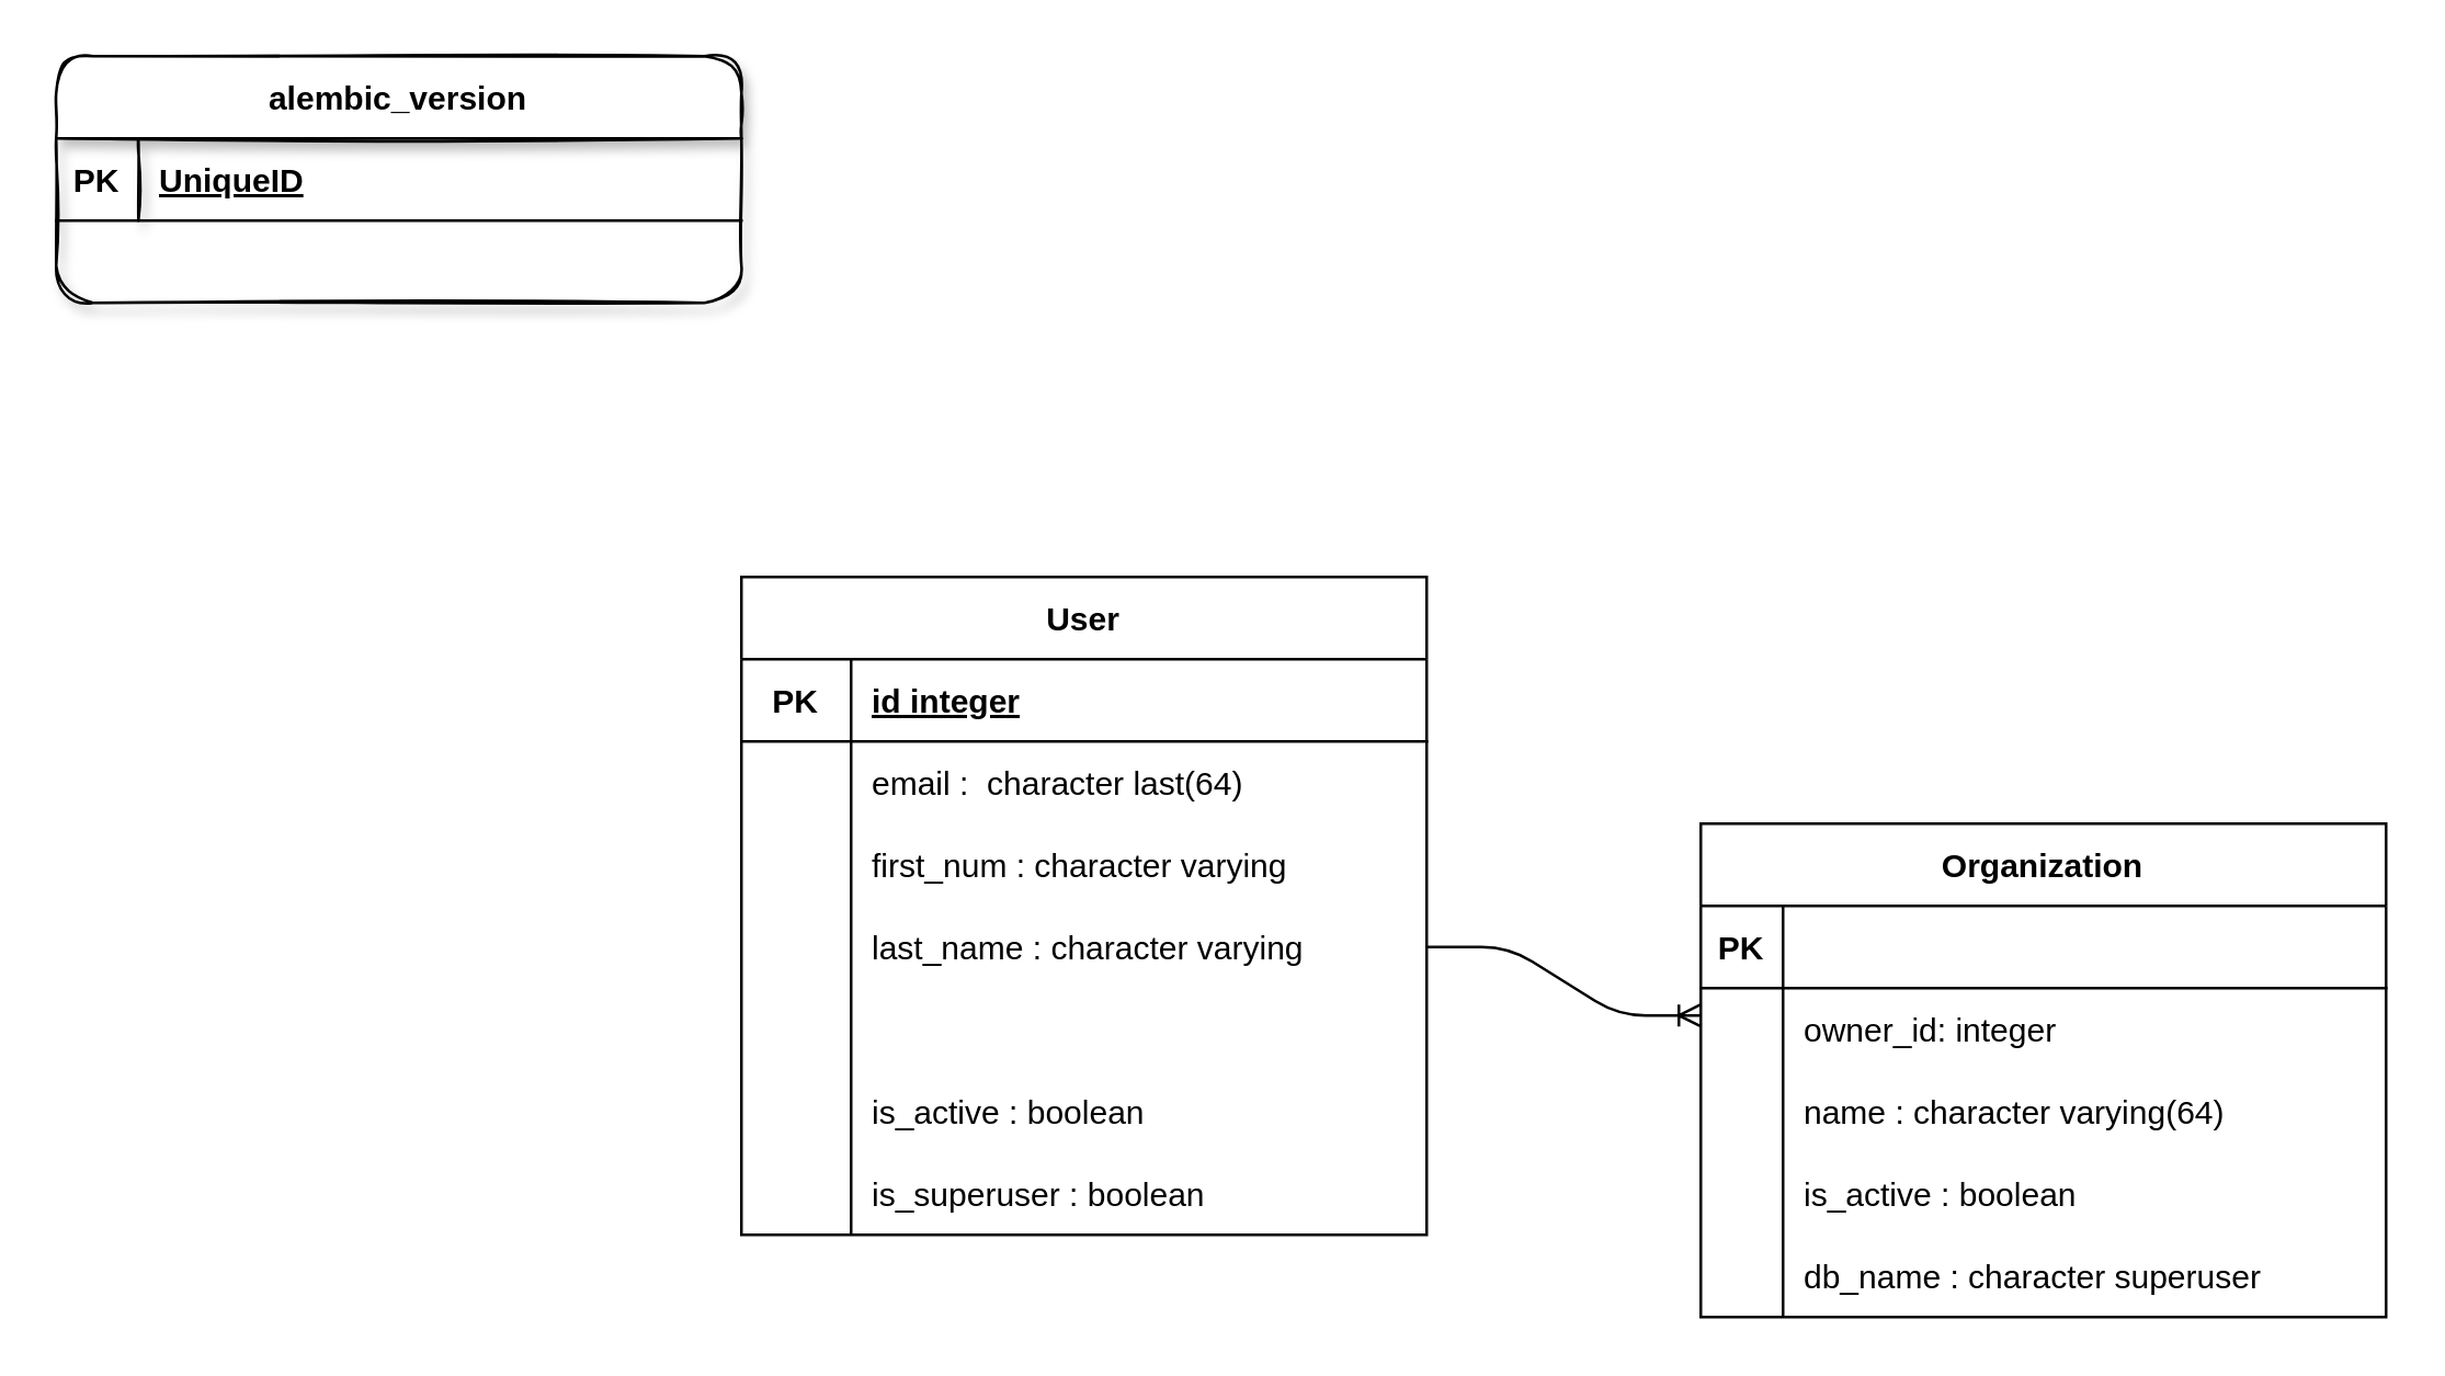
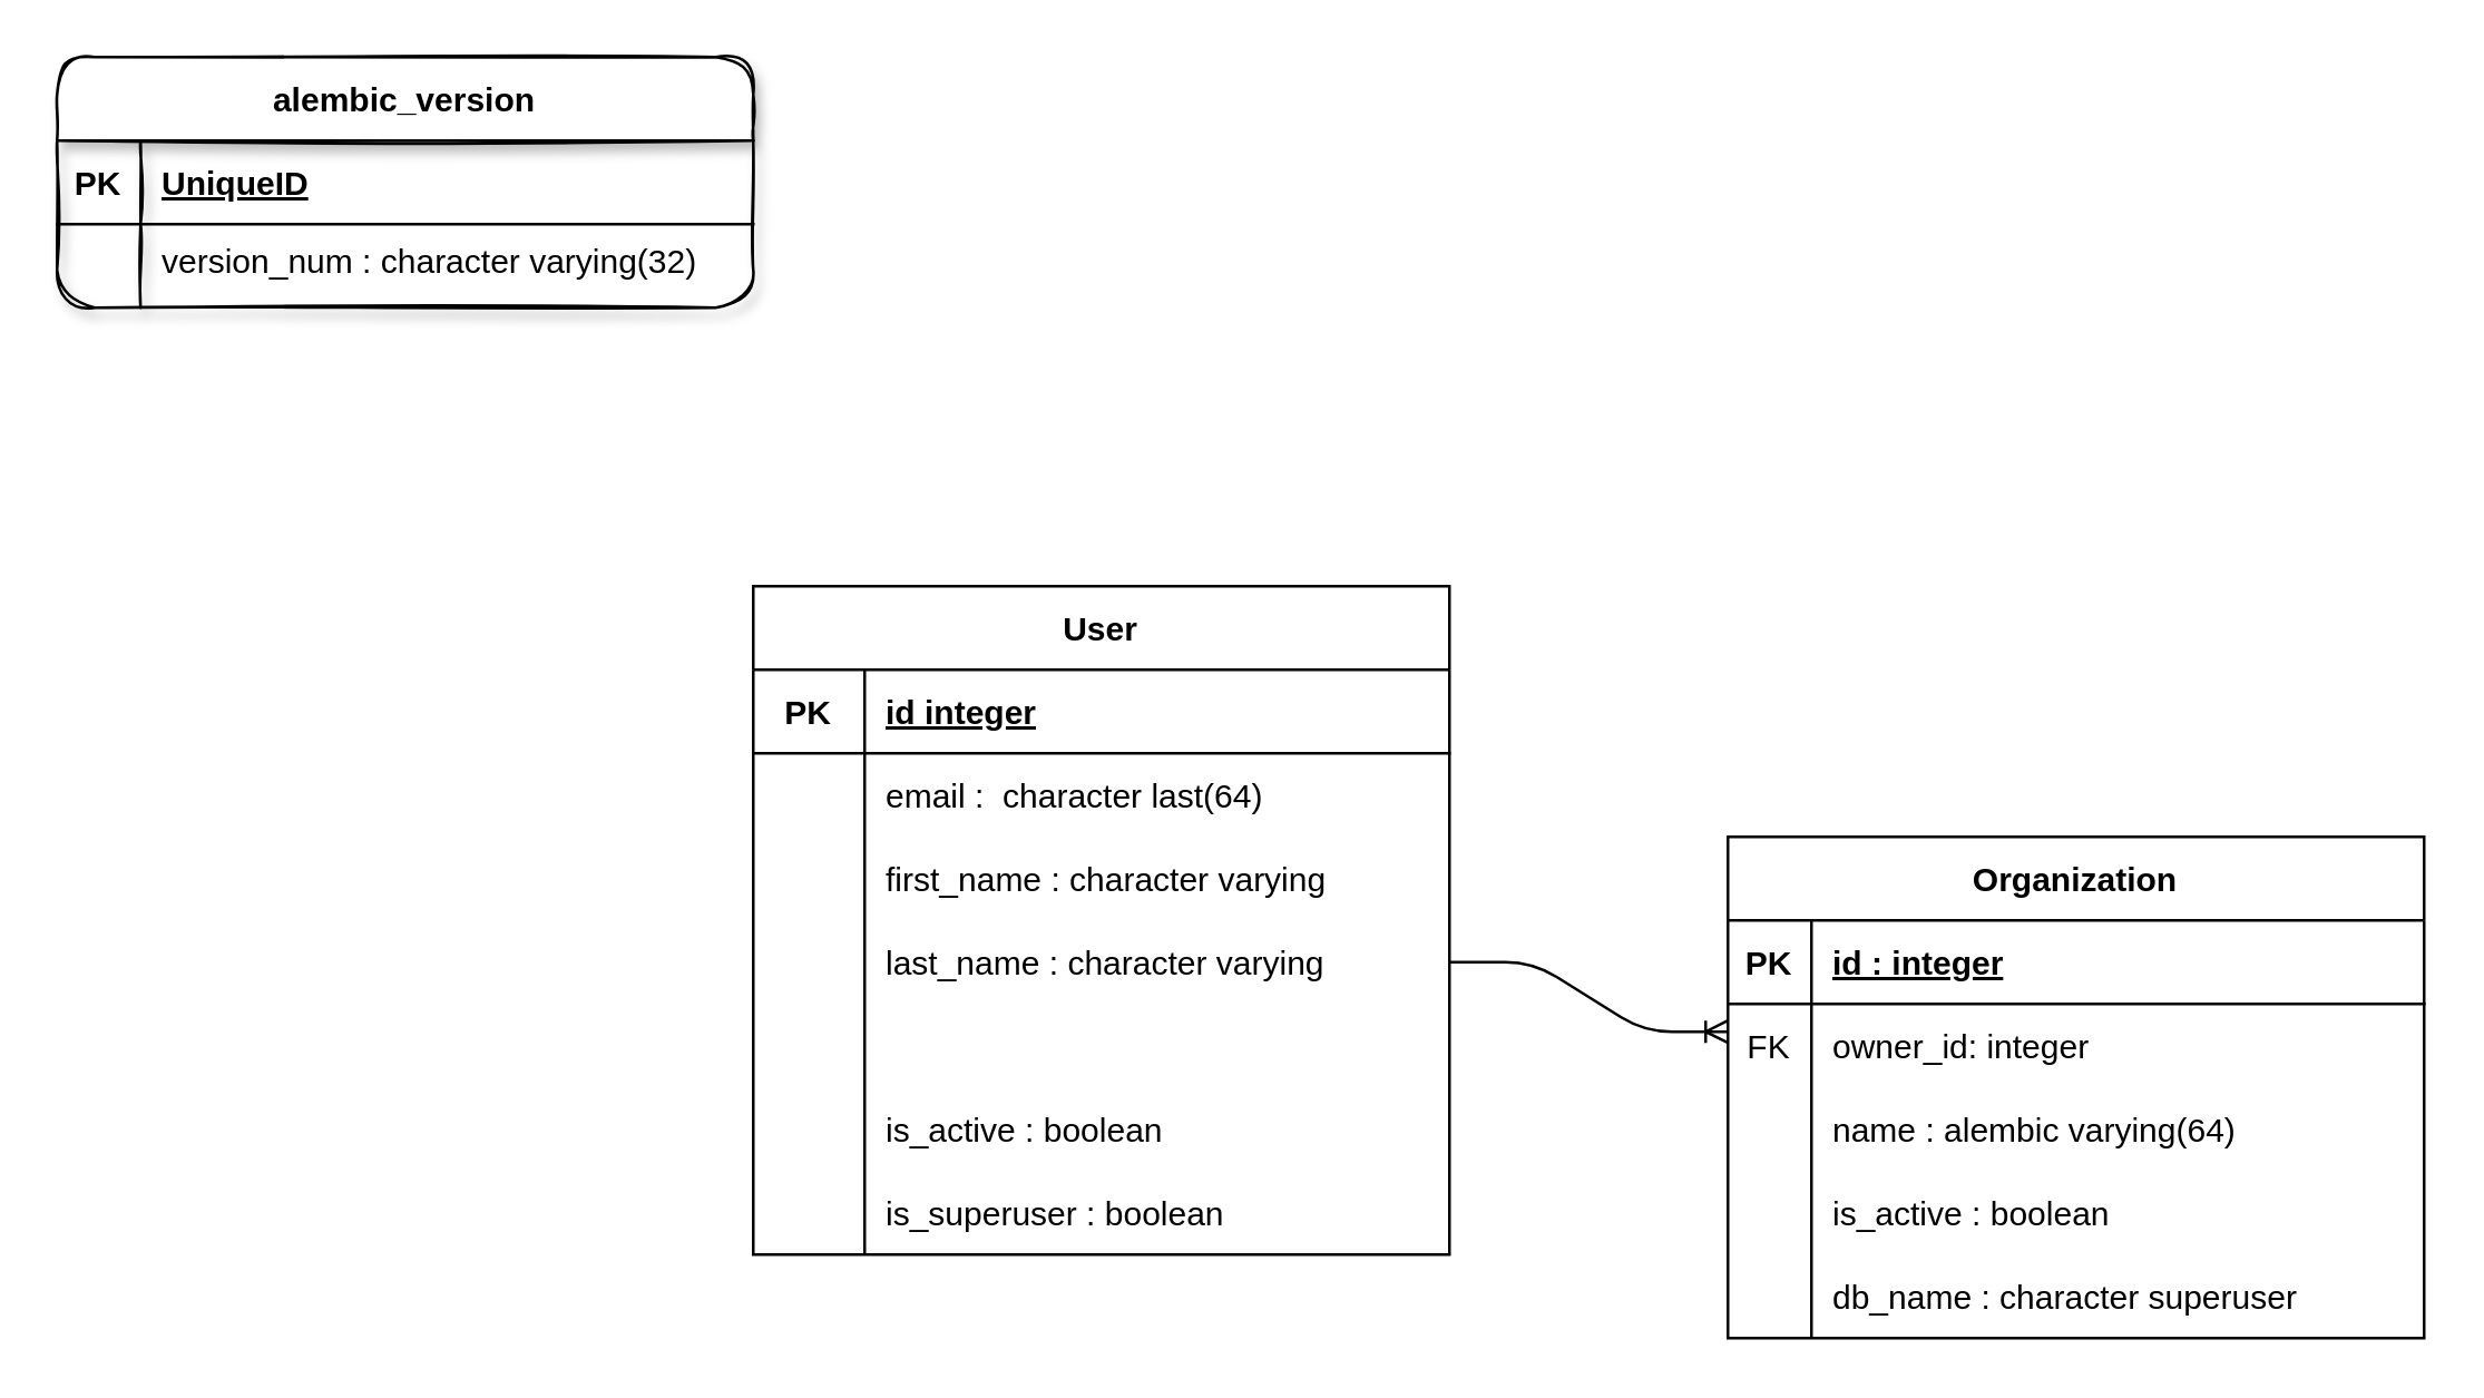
  <mxCell id="0" />
  <mxCell id="1" parent="0" />
  <mxCell id="2" value="Organization" style="shape=table;startSize=30;container=1;collapsible=1;childLayout=tableLayout;fixedRows=1;rowLines=0;fontStyle=1;align=center;resizeLast=1;" parent="1" vertex="1"><mxGeometry x="620" y="300" width="250" height="180" as="geometry"><mxRectangle x="510" y="110" width="110" height="30" as="alternateBounds" /></mxGeometry></mxCell>
  <mxCell id="3" value="" style="shape=partialRectangle;collapsible=0;dropTarget=0;pointerEvents=0;fillColor=none;points=[[0,0.5],[1,0.5]];portConstraint=eastwest;top=0;left=0;right=0;bottom=1;" parent="2" vertex="1"><mxGeometry y="30" width="250" height="30" as="geometry" /></mxCell>
  <mxCell id="4" value="PK" style="shape=partialRectangle;overflow=hidden;connectable=0;fillColor=none;top=0;left=0;bottom=0;right=0;fontStyle=1;" parent="3" vertex="1"><mxGeometry width="30" height="30" as="geometry"><mxRectangle width="30" height="30" as="alternateBounds" /></mxGeometry></mxCell>
+ <mxCell id="5" value="id : integer" style="shape=partialRectangle;overflow=hidden;connectable=0;fillColor=none;top=0;left=0;bottom=0;right=0;align=left;spacingLeft=6;fontStyle=5;" parent="3" vertex="1"><mxGeometry x="30" width="220" height="30" as="geometry"><mxRectangle width="220" height="30" as="alternateBounds" /></mxGeometry></mxCell>
  <mxCell id="6" value="" style="shape=partialRectangle;collapsible=0;dropTarget=0;pointerEvents=0;fillColor=none;points=[[0,0.5],[1,0.5]];portConstraint=eastwest;top=0;left=0;right=0;bottom=0;" parent="2" vertex="1"><mxGeometry y="60" width="250" height="30" as="geometry" /></mxCell>
+ <mxCell id="7" value="FK" style="shape=partialRectangle;overflow=hidden;connectable=0;fillColor=none;top=0;left=0;bottom=0;right=0;" parent="6" vertex="1"><mxGeometry width="30" height="30" as="geometry"><mxRectangle width="30" height="30" as="alternateBounds" /></mxGeometry></mxCell>
  <mxCell id="8" value="owner_id: integer" style="shape=partialRectangle;overflow=hidden;connectable=0;fillColor=none;top=0;left=0;bottom=0;right=0;align=left;spacingLeft=6;" parent="6" vertex="1"><mxGeometry x="30" width="220" height="30" as="geometry"><mxRectangle width="220" height="30" as="alternateBounds" /></mxGeometry></mxCell>
  <mxCell id="9" value="" style="shape=partialRectangle;collapsible=0;dropTarget=0;pointerEvents=0;fillColor=none;points=[[0,0.5],[1,0.5]];portConstraint=eastwest;top=0;left=0;right=0;bottom=0;" parent="2" vertex="1"><mxGeometry y="90" width="250" height="30" as="geometry" /></mxCell>
  <mxCell id="10" value="" style="shape=partialRectangle;overflow=hidden;connectable=0;fillColor=none;top=0;left=0;bottom=0;right=0;" parent="9" vertex="1"><mxGeometry width="30" height="30" as="geometry"><mxRectangle width="30" height="30" as="alternateBounds" /></mxGeometry></mxCell>
- <mxCell id="11" value="name : character varying(64)" style="shape=partialRectangle;overflow=hidden;connectable=0;fillColor=none;top=0;left=0;bottom=0;right=0;align=left;spacingLeft=6;" parent="9" vertex="1"><mxGeometry x="30" width="220" height="30" as="geometry"><mxRectangle width="220" height="30" as="alternateBounds" /></mxGeometry></mxCell>
+ <mxCell id="11" value="name : alembic varying(64)" style="shape=partialRectangle;overflow=hidden;connectable=0;fillColor=none;top=0;left=0;bottom=0;right=0;align=left;spacingLeft=6;" parent="9" vertex="1"><mxGeometry x="30" width="220" height="30" as="geometry"><mxRectangle width="220" height="30" as="alternateBounds" /></mxGeometry></mxCell>
  <mxCell id="12" value="" style="shape=partialRectangle;collapsible=0;dropTarget=0;pointerEvents=0;fillColor=none;points=[[0,0.5],[1,0.5]];portConstraint=eastwest;top=0;left=0;right=0;bottom=0;" parent="2" vertex="1"><mxGeometry y="120" width="250" height="30" as="geometry" /></mxCell>
  <mxCell id="13" value="" style="shape=partialRectangle;overflow=hidden;connectable=0;fillColor=none;top=0;left=0;bottom=0;right=0;" parent="12" vertex="1"><mxGeometry width="30" height="30" as="geometry"><mxRectangle width="30" height="30" as="alternateBounds" /></mxGeometry></mxCell>
  <mxCell id="14" value="is_active : boolean" style="shape=partialRectangle;overflow=hidden;connectable=0;fillColor=none;top=0;left=0;bottom=0;right=0;align=left;spacingLeft=6;" parent="12" vertex="1"><mxGeometry x="30" width="220" height="30" as="geometry"><mxRectangle width="220" height="30" as="alternateBounds" /></mxGeometry></mxCell>
  <mxCell id="15" value="" style="shape=partialRectangle;collapsible=0;dropTarget=0;pointerEvents=0;fillColor=none;points=[[0,0.5],[1,0.5]];portConstraint=eastwest;top=0;left=0;right=0;bottom=0;" parent="2" vertex="1"><mxGeometry y="150" width="250" height="30" as="geometry" /></mxCell>
  <mxCell id="16" value="" style="shape=partialRectangle;overflow=hidden;connectable=0;fillColor=none;top=0;left=0;bottom=0;right=0;" parent="15" vertex="1"><mxGeometry width="30" height="30" as="geometry"><mxRectangle width="30" height="30" as="alternateBounds" /></mxGeometry></mxCell>
  <mxCell id="17" value="db_name : character superuser" style="shape=partialRectangle;overflow=hidden;connectable=0;fillColor=none;top=0;left=0;bottom=0;right=0;align=left;spacingLeft=6;" parent="15" vertex="1"><mxGeometry x="30" width="220" height="30" as="geometry"><mxRectangle width="220" height="30" as="alternateBounds" /></mxGeometry></mxCell>
  <mxCell id="18" value="User" style="shape=table;startSize=30;container=1;collapsible=1;childLayout=tableLayout;fixedRows=1;rowLines=0;fontStyle=1;align=center;resizeLast=1;" parent="1" vertex="1"><mxGeometry x="270" y="210" width="250" height="240" as="geometry"><mxRectangle x="180" y="110" width="70" height="30" as="alternateBounds" /></mxGeometry></mxCell>
  <mxCell id="19" value="" style="shape=partialRectangle;collapsible=0;dropTarget=0;pointerEvents=0;fillColor=none;points=[[0,0.5],[1,0.5]];portConstraint=eastwest;top=0;left=0;right=0;bottom=1;" parent="18" vertex="1"><mxGeometry y="30" width="250" height="30" as="geometry" /></mxCell>
  <mxCell id="20" value="PK" style="shape=partialRectangle;overflow=hidden;connectable=0;fillColor=none;top=0;left=0;bottom=0;right=0;fontStyle=1;" parent="19" vertex="1"><mxGeometry width="40" height="30" as="geometry"><mxRectangle width="40" height="30" as="alternateBounds" /></mxGeometry></mxCell>
  <mxCell id="21" value="id integer" style="shape=partialRectangle;overflow=hidden;connectable=0;fillColor=none;top=0;left=0;bottom=0;right=0;align=left;spacingLeft=6;fontStyle=5;" parent="19" vertex="1"><mxGeometry x="40" width="210" height="30" as="geometry"><mxRectangle width="210" height="30" as="alternateBounds" /></mxGeometry></mxCell>
  <mxCell id="22" value="" style="shape=partialRectangle;collapsible=0;dropTarget=0;pointerEvents=0;fillColor=none;points=[[0,0.5],[1,0.5]];portConstraint=eastwest;top=0;left=0;right=0;bottom=0;" parent="18" vertex="1"><mxGeometry y="60" width="250" height="30" as="geometry" /></mxCell>
  <mxCell id="23" value="" style="shape=partialRectangle;overflow=hidden;connectable=0;fillColor=none;top=0;left=0;bottom=0;right=0;" parent="22" vertex="1"><mxGeometry width="40" height="30" as="geometry"><mxRectangle width="40" height="30" as="alternateBounds" /></mxGeometry></mxCell>
  <mxCell id="24" value="email :  character last(64)" style="shape=partialRectangle;overflow=hidden;connectable=0;fillColor=none;top=0;left=0;bottom=0;right=0;align=left;spacingLeft=6;" parent="22" vertex="1"><mxGeometry x="40" width="210" height="30" as="geometry"><mxRectangle width="210" height="30" as="alternateBounds" /></mxGeometry></mxCell>
  <mxCell id="25" value="" style="shape=partialRectangle;collapsible=0;dropTarget=0;pointerEvents=0;fillColor=none;points=[[0,0.5],[1,0.5]];portConstraint=eastwest;top=0;left=0;right=0;bottom=0;" parent="18" vertex="1"><mxGeometry y="90" width="250" height="30" as="geometry" /></mxCell>
  <mxCell id="26" value="" style="shape=partialRectangle;overflow=hidden;connectable=0;fillColor=none;top=0;left=0;bottom=0;right=0;" parent="25" vertex="1"><mxGeometry width="40" height="30" as="geometry"><mxRectangle width="40" height="30" as="alternateBounds" /></mxGeometry></mxCell>
- <mxCell id="27" value="first_num : character varying" style="shape=partialRectangle;overflow=hidden;connectable=0;fillColor=none;top=0;left=0;bottom=0;right=0;align=left;spacingLeft=6;" parent="25" vertex="1"><mxGeometry x="40" width="210" height="30" as="geometry"><mxRectangle width="210" height="30" as="alternateBounds" /></mxGeometry></mxCell>
+ <mxCell id="27" value="first_name : character varying" style="shape=partialRectangle;overflow=hidden;connectable=0;fillColor=none;top=0;left=0;bottom=0;right=0;align=left;spacingLeft=6;" parent="25" vertex="1"><mxGeometry x="40" width="210" height="30" as="geometry"><mxRectangle width="210" height="30" as="alternateBounds" /></mxGeometry></mxCell>
  <mxCell id="28" value="" style="shape=partialRectangle;collapsible=0;dropTarget=0;pointerEvents=0;fillColor=none;points=[[0,0.5],[1,0.5]];portConstraint=eastwest;top=0;left=0;right=0;bottom=0;" parent="18" vertex="1"><mxGeometry y="120" width="250" height="30" as="geometry" /></mxCell>
  <mxCell id="29" value="" style="shape=partialRectangle;overflow=hidden;connectable=0;fillColor=none;top=0;left=0;bottom=0;right=0;" parent="28" vertex="1"><mxGeometry width="40" height="30" as="geometry"><mxRectangle width="40" height="30" as="alternateBounds" /></mxGeometry></mxCell>
  <mxCell id="30" value="last_name : character varying" style="shape=partialRectangle;overflow=hidden;connectable=0;fillColor=none;top=0;left=0;bottom=0;right=0;align=left;spacingLeft=6;" parent="28" vertex="1"><mxGeometry x="40" width="210" height="30" as="geometry"><mxRectangle width="210" height="30" as="alternateBounds" /></mxGeometry></mxCell>
  <mxCell id="31" value="" style="shape=partialRectangle;collapsible=0;dropTarget=0;pointerEvents=0;fillColor=none;points=[[0,0.5],[1,0.5]];portConstraint=eastwest;top=0;left=0;right=0;bottom=0;" parent="18" vertex="1"><mxGeometry y="150" width="250" height="30" as="geometry" /></mxCell>
  <mxCell id="32" value="" style="shape=partialRectangle;overflow=hidden;connectable=0;fillColor=none;top=0;left=0;bottom=0;right=0;" parent="31" vertex="1"><mxGeometry width="40" height="30" as="geometry"><mxRectangle width="40" height="30" as="alternateBounds" /></mxGeometry></mxCell>
  <mxCell id="33" value="" style="shape=partialRectangle;collapsible=0;dropTarget=0;pointerEvents=0;fillColor=none;points=[[0,0.5],[1,0.5]];portConstraint=eastwest;top=0;left=0;right=0;bottom=0;" parent="18" vertex="1"><mxGeometry y="180" width="250" height="30" as="geometry" /></mxCell>
  <mxCell id="34" value="" style="shape=partialRectangle;overflow=hidden;connectable=0;fillColor=none;top=0;left=0;bottom=0;right=0;" parent="33" vertex="1"><mxGeometry width="40" height="30" as="geometry"><mxRectangle width="40" height="30" as="alternateBounds" /></mxGeometry></mxCell>
  <mxCell id="35" value="is_active : boolean" style="shape=partialRectangle;overflow=hidden;connectable=0;fillColor=none;top=0;left=0;bottom=0;right=0;align=left;spacingLeft=6;" parent="33" vertex="1"><mxGeometry x="40" width="210" height="30" as="geometry"><mxRectangle width="210" height="30" as="alternateBounds" /></mxGeometry></mxCell>
  <mxCell id="36" value="" style="shape=partialRectangle;collapsible=0;dropTarget=0;pointerEvents=0;fillColor=none;points=[[0,0.5],[1,0.5]];portConstraint=eastwest;top=0;left=0;right=0;bottom=0;" parent="18" vertex="1"><mxGeometry y="210" width="250" height="30" as="geometry" /></mxCell>
  <mxCell id="37" value="" style="shape=partialRectangle;overflow=hidden;connectable=0;fillColor=none;top=0;left=0;bottom=0;right=0;" parent="36" vertex="1"><mxGeometry width="40" height="30" as="geometry"><mxRectangle width="40" height="30" as="alternateBounds" /></mxGeometry></mxCell>
  <mxCell id="38" value="is_superuser : boolean" style="shape=partialRectangle;overflow=hidden;connectable=0;fillColor=none;top=0;left=0;bottom=0;right=0;align=left;spacingLeft=6;" parent="36" vertex="1"><mxGeometry x="40" width="210" height="30" as="geometry"><mxRectangle width="210" height="30" as="alternateBounds" /></mxGeometry></mxCell>
  <mxCell id="39" value="" style="edgeStyle=entityRelationEdgeStyle;fontSize=12;html=1;endArrow=ERoneToMany;exitX=1;exitY=0.5;exitDx=0;exitDy=0;entryX=0;entryY=0.333;entryDx=0;entryDy=0;entryPerimeter=0;" parent="1" source="28" target="6" edge="1"><mxGeometry width="100" height="100" relative="1" as="geometry"><mxPoint x="530" y="368" as="sourcePoint" /><mxPoint x="590" y="210" as="targetPoint" /></mxGeometry></mxCell>
  <mxCell id="40" value="alembic_version" style="shape=table;startSize=30;container=1;collapsible=1;childLayout=tableLayout;fixedRows=1;rowLines=0;fontStyle=1;align=center;resizeLast=1;rounded=1;sketch=1;shadow=1;" parent="1" vertex="1"><mxGeometry x="20" y="20" width="250" height="90" as="geometry"><mxRectangle x="640" y="20" width="60" height="30" as="alternateBounds" /></mxGeometry></mxCell>
  <mxCell id="41" value="" style="shape=partialRectangle;collapsible=0;dropTarget=0;pointerEvents=0;fillColor=none;top=0;left=0;bottom=1;right=0;points=[[0,0.5],[1,0.5]];portConstraint=eastwest;" parent="40" vertex="1"><mxGeometry y="30" width="250" height="30" as="geometry" /></mxCell>
  <mxCell id="42" value="PK" style="shape=partialRectangle;connectable=0;fillColor=none;top=0;left=0;bottom=0;right=0;fontStyle=1;overflow=hidden;" parent="41" vertex="1"><mxGeometry width="30" height="30" as="geometry"><mxRectangle width="30" height="30" as="alternateBounds" /></mxGeometry></mxCell>
  <mxCell id="43" value="UniqueID" style="shape=partialRectangle;connectable=0;fillColor=none;top=0;left=0;bottom=0;right=0;align=left;spacingLeft=6;fontStyle=5;overflow=hidden;" parent="41" vertex="1"><mxGeometry x="30" width="220" height="30" as="geometry"><mxRectangle width="220" height="30" as="alternateBounds" /></mxGeometry></mxCell>
  <mxCell id="44" value="" style="shape=partialRectangle;collapsible=0;dropTarget=0;pointerEvents=0;fillColor=none;top=0;left=0;bottom=0;right=0;points=[[0,0.5],[1,0.5]];portConstraint=eastwest;verticalAlign=top;" parent="40" vertex="1"><mxGeometry y="60" width="250" height="30" as="geometry" /></mxCell>
  <mxCell id="45" value="" style="shape=partialRectangle;connectable=0;fillColor=none;top=0;left=0;bottom=0;right=0;editable=1;overflow=hidden;" parent="44" vertex="1"><mxGeometry width="30" height="30" as="geometry"><mxRectangle width="30" height="30" as="alternateBounds" /></mxGeometry></mxCell>
+ <mxCell id="46" value="version_num : character varying(32)" style="shape=partialRectangle;connectable=0;fillColor=none;top=0;left=0;bottom=0;right=0;align=left;spacingLeft=6;overflow=hidden;fontStyle=0;verticalAlign=top;shadow=0;" parent="44" vertex="1"><mxGeometry x="30" width="220" height="30" as="geometry"><mxRectangle width="220" height="30" as="alternateBounds" /></mxGeometry></mxCell>
